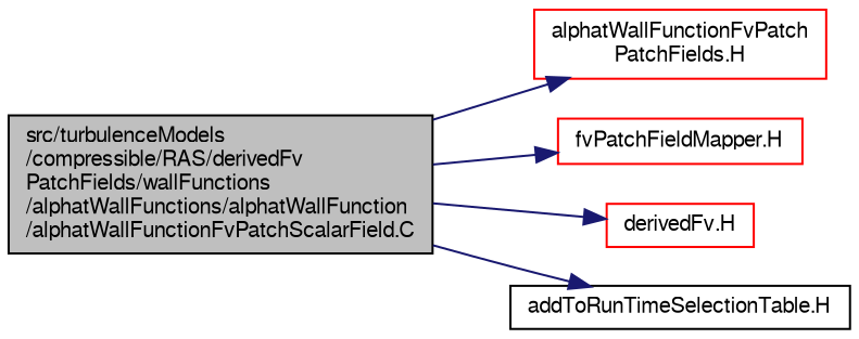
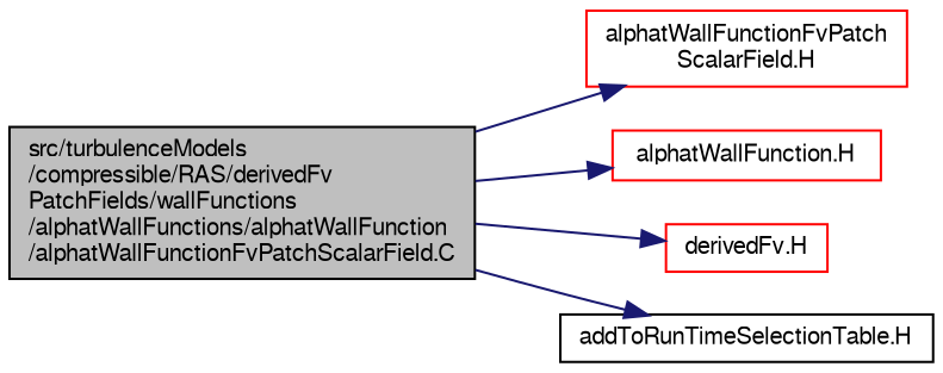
  digraph {
    rankdir=LR
    node [color=red fontname=FreeSans fontsize=10 shape=record]
    edge [color=midnightblue fontname=FreeSans fontsize=10 labelfontname=FreeSans labelfontsize=10 style=solid]
    n1 [color=black fillcolor=grey75 fontcolor=black height=0.2 label="src/turbulenceModels\l/compressible/RAS/derivedFv\lPatchFields/wallFunctions\l/alphatWallFunctions/alphatWallFunction\l/alphatWallFunctionFvPatchScalarField.C" style=filled width=0.4]
-   n2 [height=0.2 label="alphatWallFunctionFvPatch\lPatchFields.H" width=0.4]
-   n3 [height=0.2 label="fvPatchFieldMapper.H" width=0.4]
+   n2 [height=0.2 label="alphatWallFunctionFvPatch\lScalarField.H" width=0.4]
+   n3 [height=0.2 label="alphatWallFunction.H" width=0.4]
    n4 [height=0.2 label="derivedFv.H" width=0.4]
    n5 [color=black height=0.2 label="addToRunTimeSelectionTable.H" width=0.4]
    n1 -> n2
    n1 -> n3
    n1 -> n4
    n1 -> n5
  }
